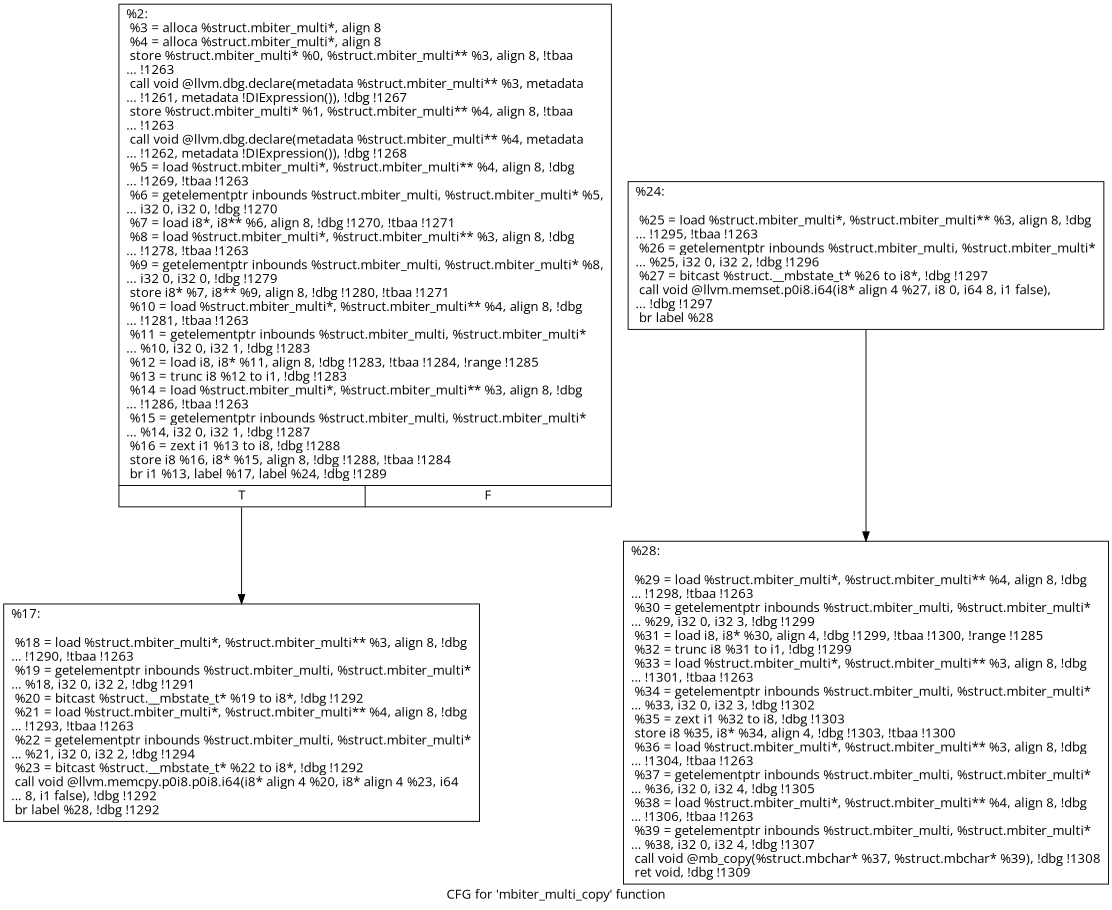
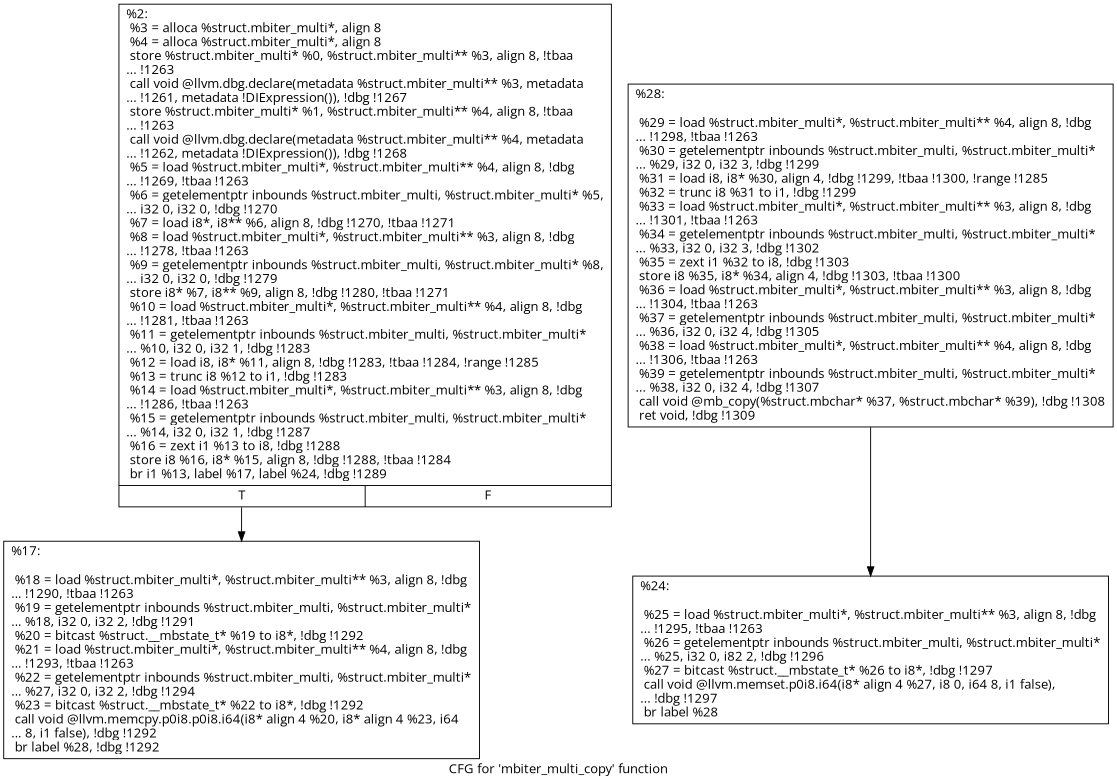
  digraph {
    fontname="Open Sans"
    label="CFG for 'mbiter_multi_copy' function"
    node [fontname="Open Sans" shape=record]
    edge [fontname="Open Sans"]
    n1 [label="{%2:\l  %3 = alloca %struct.mbiter_multi*, align 8\l  %4 = alloca %struct.mbiter_multi*, align 8\l  store %struct.mbiter_multi* %0, %struct.mbiter_multi** %3, align 8, !tbaa\l... !1263\l  call void @llvm.dbg.declare(metadata %struct.mbiter_multi** %3, metadata\l... !1261, metadata !DIExpression()), !dbg !1267\l  store %struct.mbiter_multi* %1, %struct.mbiter_multi** %4, align 8, !tbaa\l... !1263\l  call void @llvm.dbg.declare(metadata %struct.mbiter_multi** %4, metadata\l... !1262, metadata !DIExpression()), !dbg !1268\l  %5 = load %struct.mbiter_multi*, %struct.mbiter_multi** %4, align 8, !dbg\l... !1269, !tbaa !1263\l  %6 = getelementptr inbounds %struct.mbiter_multi, %struct.mbiter_multi* %5,\l... i32 0, i32 0, !dbg !1270\l  %7 = load i8*, i8** %6, align 8, !dbg !1270, !tbaa !1271\l  %8 = load %struct.mbiter_multi*, %struct.mbiter_multi** %3, align 8, !dbg\l... !1278, !tbaa !1263\l  %9 = getelementptr inbounds %struct.mbiter_multi, %struct.mbiter_multi* %8,\l... i32 0, i32 0, !dbg !1279\l  store i8* %7, i8** %9, align 8, !dbg !1280, !tbaa !1271\l  %10 = load %struct.mbiter_multi*, %struct.mbiter_multi** %4, align 8, !dbg\l... !1281, !tbaa !1263\l  %11 = getelementptr inbounds %struct.mbiter_multi, %struct.mbiter_multi*\l... %10, i32 0, i32 1, !dbg !1283\l  %12 = load i8, i8* %11, align 8, !dbg !1283, !tbaa !1284, !range !1285\l  %13 = trunc i8 %12 to i1, !dbg !1283\l  %14 = load %struct.mbiter_multi*, %struct.mbiter_multi** %3, align 8, !dbg\l... !1286, !tbaa !1263\l  %15 = getelementptr inbounds %struct.mbiter_multi, %struct.mbiter_multi*\l... %14, i32 0, i32 1, !dbg !1287\l  %16 = zext i1 %13 to i8, !dbg !1288\l  store i8 %16, i8* %15, align 8, !dbg !1288, !tbaa !1284\l  br i1 %13, label %17, label %24, !dbg !1289\l|{<s0>T|<s1>F}}"]
-   n2 [label="{%17:\l\l  %18 = load %struct.mbiter_multi*, %struct.mbiter_multi** %3, align 8, !dbg\l... !1290, !tbaa !1263\l  %19 = getelementptr inbounds %struct.mbiter_multi, %struct.mbiter_multi*\l... %18, i32 0, i32 2, !dbg !1291\l  %20 = bitcast %struct.__mbstate_t* %19 to i8*, !dbg !1292\l  %21 = load %struct.mbiter_multi*, %struct.mbiter_multi** %4, align 8, !dbg\l... !1293, !tbaa !1263\l  %22 = getelementptr inbounds %struct.mbiter_multi, %struct.mbiter_multi*\l... %21, i32 0, i32 2, !dbg !1294\l  %23 = bitcast %struct.__mbstate_t* %22 to i8*, !dbg !1292\l  call void @llvm.memcpy.p0i8.p0i8.i64(i8* align 4 %20, i8* align 4 %23, i64\l... 8, i1 false), !dbg !1292\l  br label %28, !dbg !1292\l}"]
-   n3 [label="{%24:\l\l  %25 = load %struct.mbiter_multi*, %struct.mbiter_multi** %3, align 8, !dbg\l... !1295, !tbaa !1263\l  %26 = getelementptr inbounds %struct.mbiter_multi, %struct.mbiter_multi*\l... %25, i32 0, i32 2, !dbg !1296\l  %27 = bitcast %struct.__mbstate_t* %26 to i8*, !dbg !1297\l  call void @llvm.memset.p0i8.i64(i8* align 4 %27, i8 0, i64 8, i1 false),\l... !dbg !1297\l  br label %28\l}"]
+   n2 [label="{%17:\l\l  %18 = load %struct.mbiter_multi*, %struct.mbiter_multi** %3, align 8, !dbg\l... !1290, !tbaa !1263\l  %19 = getelementptr inbounds %struct.mbiter_multi, %struct.mbiter_multi*\l... %18, i32 0, i32 2, !dbg !1291\l  %20 = bitcast %struct.__mbstate_t* %19 to i8*, !dbg !1292\l  %21 = load %struct.mbiter_multi*, %struct.mbiter_multi** %4, align 8, !dbg\l... !1293, !tbaa !1263\l  %22 = getelementptr inbounds %struct.mbiter_multi, %struct.mbiter_multi*\l... %27, i32 0, i32 2, !dbg !1294\l  %23 = bitcast %struct.__mbstate_t* %22 to i8*, !dbg !1292\l  call void @llvm.memcpy.p0i8.p0i8.i64(i8* align 4 %20, i8* align 4 %23, i64\l... 8, i1 false), !dbg !1292\l  br label %28, !dbg !1292\l}"]
+   n3 [label="{%24:\l\l  %25 = load %struct.mbiter_multi*, %struct.mbiter_multi** %3, align 8, !dbg\l... !1295, !tbaa !1263\l  %26 = getelementptr inbounds %struct.mbiter_multi, %struct.mbiter_multi*\l... %25, i32 0, i82 2, !dbg !1296\l  %27 = bitcast %struct.__mbstate_t* %26 to i8*, !dbg !1297\l  call void @llvm.memset.p0i8.i64(i8* align 4 %27, i8 0, i64 8, i1 false),\l... !dbg !1297\l  br label %28\l}"]
    n4 [label="{%28:\l\l  %29 = load %struct.mbiter_multi*, %struct.mbiter_multi** %4, align 8, !dbg\l... !1298, !tbaa !1263\l  %30 = getelementptr inbounds %struct.mbiter_multi, %struct.mbiter_multi*\l... %29, i32 0, i32 3, !dbg !1299\l  %31 = load i8, i8* %30, align 4, !dbg !1299, !tbaa !1300, !range !1285\l  %32 = trunc i8 %31 to i1, !dbg !1299\l  %33 = load %struct.mbiter_multi*, %struct.mbiter_multi** %3, align 8, !dbg\l... !1301, !tbaa !1263\l  %34 = getelementptr inbounds %struct.mbiter_multi, %struct.mbiter_multi*\l... %33, i32 0, i32 3, !dbg !1302\l  %35 = zext i1 %32 to i8, !dbg !1303\l  store i8 %35, i8* %34, align 4, !dbg !1303, !tbaa !1300\l  %36 = load %struct.mbiter_multi*, %struct.mbiter_multi** %3, align 8, !dbg\l... !1304, !tbaa !1263\l  %37 = getelementptr inbounds %struct.mbiter_multi, %struct.mbiter_multi*\l... %36, i32 0, i32 4, !dbg !1305\l  %38 = load %struct.mbiter_multi*, %struct.mbiter_multi** %4, align 8, !dbg\l... !1306, !tbaa !1263\l  %39 = getelementptr inbounds %struct.mbiter_multi, %struct.mbiter_multi*\l... %38, i32 0, i32 4, !dbg !1307\l  call void @mb_copy(%struct.mbchar* %37, %struct.mbchar* %39), !dbg !1308\l  ret void, !dbg !1309\l}"]
    n1 -> n2 [tailport=s0]
-   n3 -> n4
+   n4 -> n3
  }
